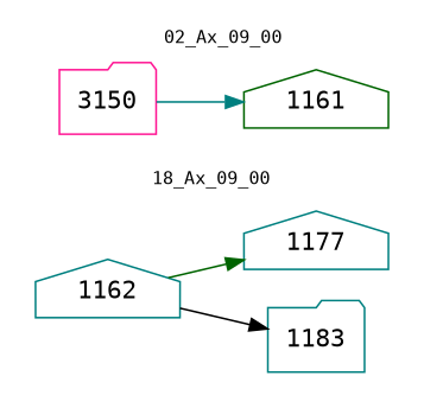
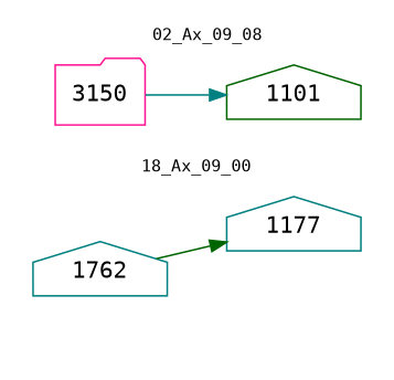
  digraph {
    fontname="DejaVu Sans Mono"
    rankdir=LR
    node [color=teal fontname="DejaVu Sans Mono" shape=house]
    edge [fontname="DejaVu Sans Mono"]
-   n1 [label=1162]
-   n2 [label=1183 shape=folder]
+   n1 [label=1762]
    n3 [label=1177]
    n4 [color=deeppink label=3150 shape=folder]
-   n5 [color=darkgreen label=1161]
+   n5 [color=darkgreen label=1101]
    subgraph cluster_1 {
      color=white
      fontsize=10
      label="18_Ax_09_00"
      n1
-     n2
      n3
    }
    subgraph cluster_2 {
      color=white
      fontsize=10
-     label="02_Ax_09_00"
+     label="02_Ax_09_08"
      n4
      n5
    }
-   n1 -> n2 [color=black]
    n1 -> n3 [color=darkgreen]
    n4 -> n5 [color=teal]
  }
